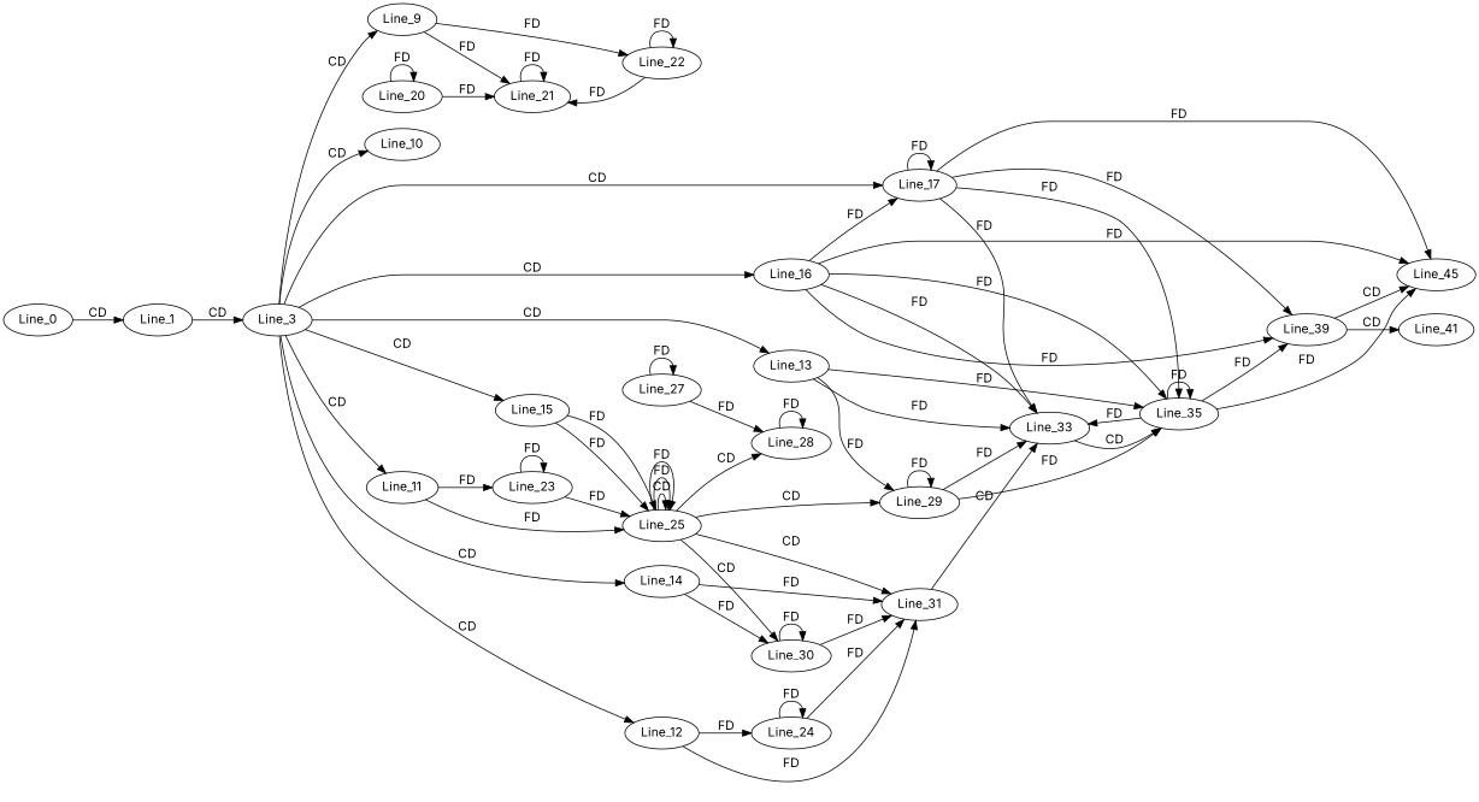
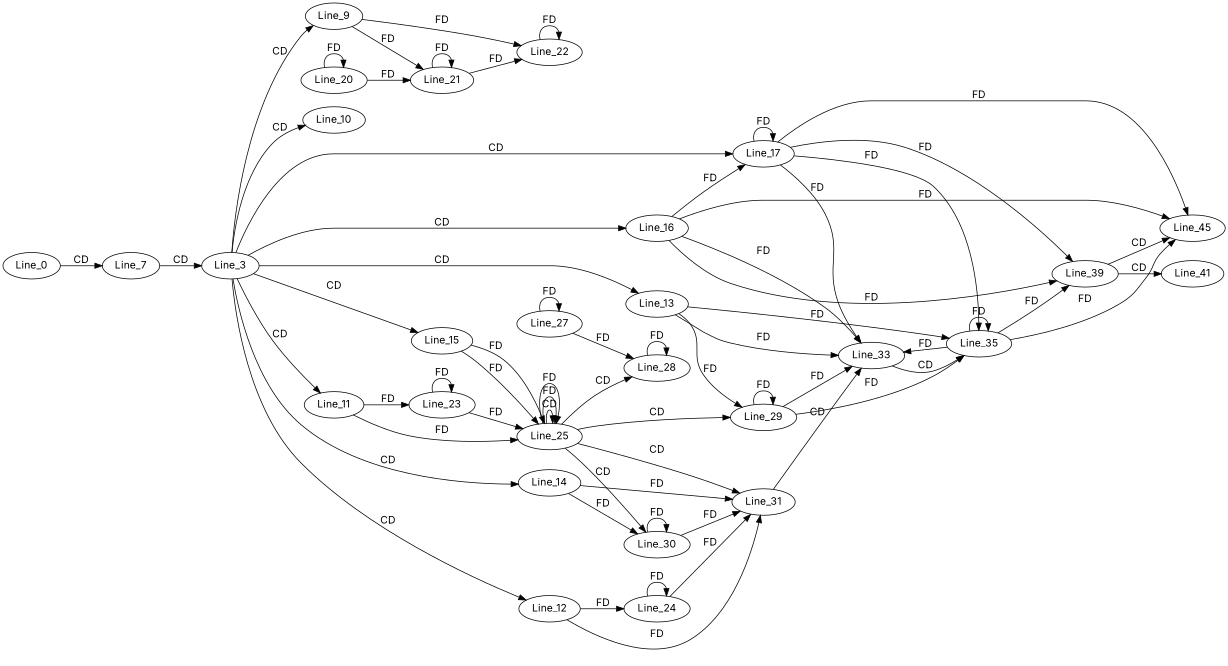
  digraph {
    fontname=Inter
    rankdir=LR
    node [fontname=Inter]
    edge [fontname=Inter]
    Line_0
-   Line_1
+   Line_1 [label=Line_7]
    Line_3
    Line_9
    Line_10
    Line_11
    Line_12
    Line_13
    Line_14
    Line_15
    Line_16
    Line_17
    Line_21
    Line_22
    Line_23
    Line_25
    Line_24
    Line_31
    Line_29
    Line_33
    Line_35
    Line_30
    Line_39
    Line_45
    Line_20
    Line_28
    Line_41
    Line_27
    Line_0 -> Line_1 [label=CD]
    Line_1 -> Line_3 [label=CD]
    Line_3 -> Line_9 [label=CD]
    Line_3 -> Line_10 [label=CD]
    Line_3 -> Line_11 [label=CD]
    Line_3 -> Line_12 [label=CD]
    Line_3 -> Line_13 [label=CD]
    Line_3 -> Line_14 [label=CD]
    Line_3 -> Line_15 [label=CD]
    Line_3 -> Line_16 [label=CD]
    Line_3 -> Line_17 [label=CD]
    Line_9 -> Line_21 [label=FD]
    Line_9 -> Line_22 [label=FD]
    Line_11 -> Line_23 [label=FD]
    Line_11 -> Line_25 [label=FD]
    Line_12 -> Line_24 [label=FD]
    Line_12 -> Line_31 [label=FD]
    Line_13 -> Line_29 [label=FD]
    Line_13 -> Line_33 [label=FD]
    Line_13 -> Line_35 [label=FD]
    Line_14 -> Line_31 [label=FD]
    Line_14 -> Line_30 [label=FD]
    Line_15 -> Line_25 [label=FD]
    Line_15 -> Line_25 [label=FD]
    Line_16 -> Line_17 [label=FD]
    Line_16 -> Line_33 [label=FD]
-   Line_16 -> Line_35 [label=FD]
    Line_16 -> Line_39 [label=FD]
    Line_16 -> Line_45 [label=FD]
    Line_17 -> Line_17 [label=FD]
    Line_17 -> Line_33 [label=FD]
    Line_17 -> Line_35 [label=FD]
    Line_17 -> Line_39 [label=FD]
    Line_17 -> Line_45 [label=FD]
    Line_21 -> Line_21 [label=FD]
-   Line_22 -> Line_21 [label=FD]
+   Line_21 -> Line_22 [label=FD]
    Line_22 -> Line_22 [label=FD]
    Line_23 -> Line_23 [label=FD]
    Line_23 -> Line_25 [label=FD]
    Line_25 -> Line_25 [label=CD]
    Line_25 -> Line_25 [label=FD]
    Line_25 -> Line_25 [label=FD]
    Line_25 -> Line_31 [label=CD]
    Line_25 -> Line_29 [label=CD]
    Line_25 -> Line_30 [label=CD]
    Line_25 -> Line_28 [label=CD]
    Line_24 -> Line_24 [label=FD]
    Line_24 -> Line_31 [label=FD]
    Line_31 -> Line_33 [label=CD]
    Line_29 -> Line_29 [label=FD]
    Line_29 -> Line_33 [label=FD]
    Line_29 -> Line_35 [label=FD]
    Line_33 -> Line_35 [label=CD]
    Line_35 -> Line_33 [label=FD]
    Line_35 -> Line_35 [label=FD]
    Line_35 -> Line_39 [label=FD]
    Line_35 -> Line_45 [label=FD]
    Line_30 -> Line_31 [label=FD]
    Line_30 -> Line_30 [label=FD]
    Line_39 -> Line_45 [label=CD]
    Line_39 -> Line_41 [label=CD]
    Line_20 -> Line_21 [label=FD]
    Line_20 -> Line_20 [label=FD]
    Line_28 -> Line_28 [label=FD]
    Line_27 -> Line_28 [label=FD]
    Line_27 -> Line_27 [label=FD]
  }
